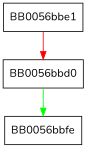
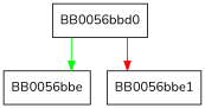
  digraph {
    fontname=Nunito
    splines=ortho
    node [fontname=Nunito shape=box]
    edge [fontname=Nunito]
    BB0056bbd0
-   BB0056bbfe
+   BB0056bbfe [label=BB0056bbe]
    BB0056bbe1
    BB0056bbd0 -> BB0056bbfe [color=green]
-   BB0056bbe1 -> BB0056bbd0 [color=red]
+   BB0056bbd0 -> BB0056bbe1 [color=red]
  }
